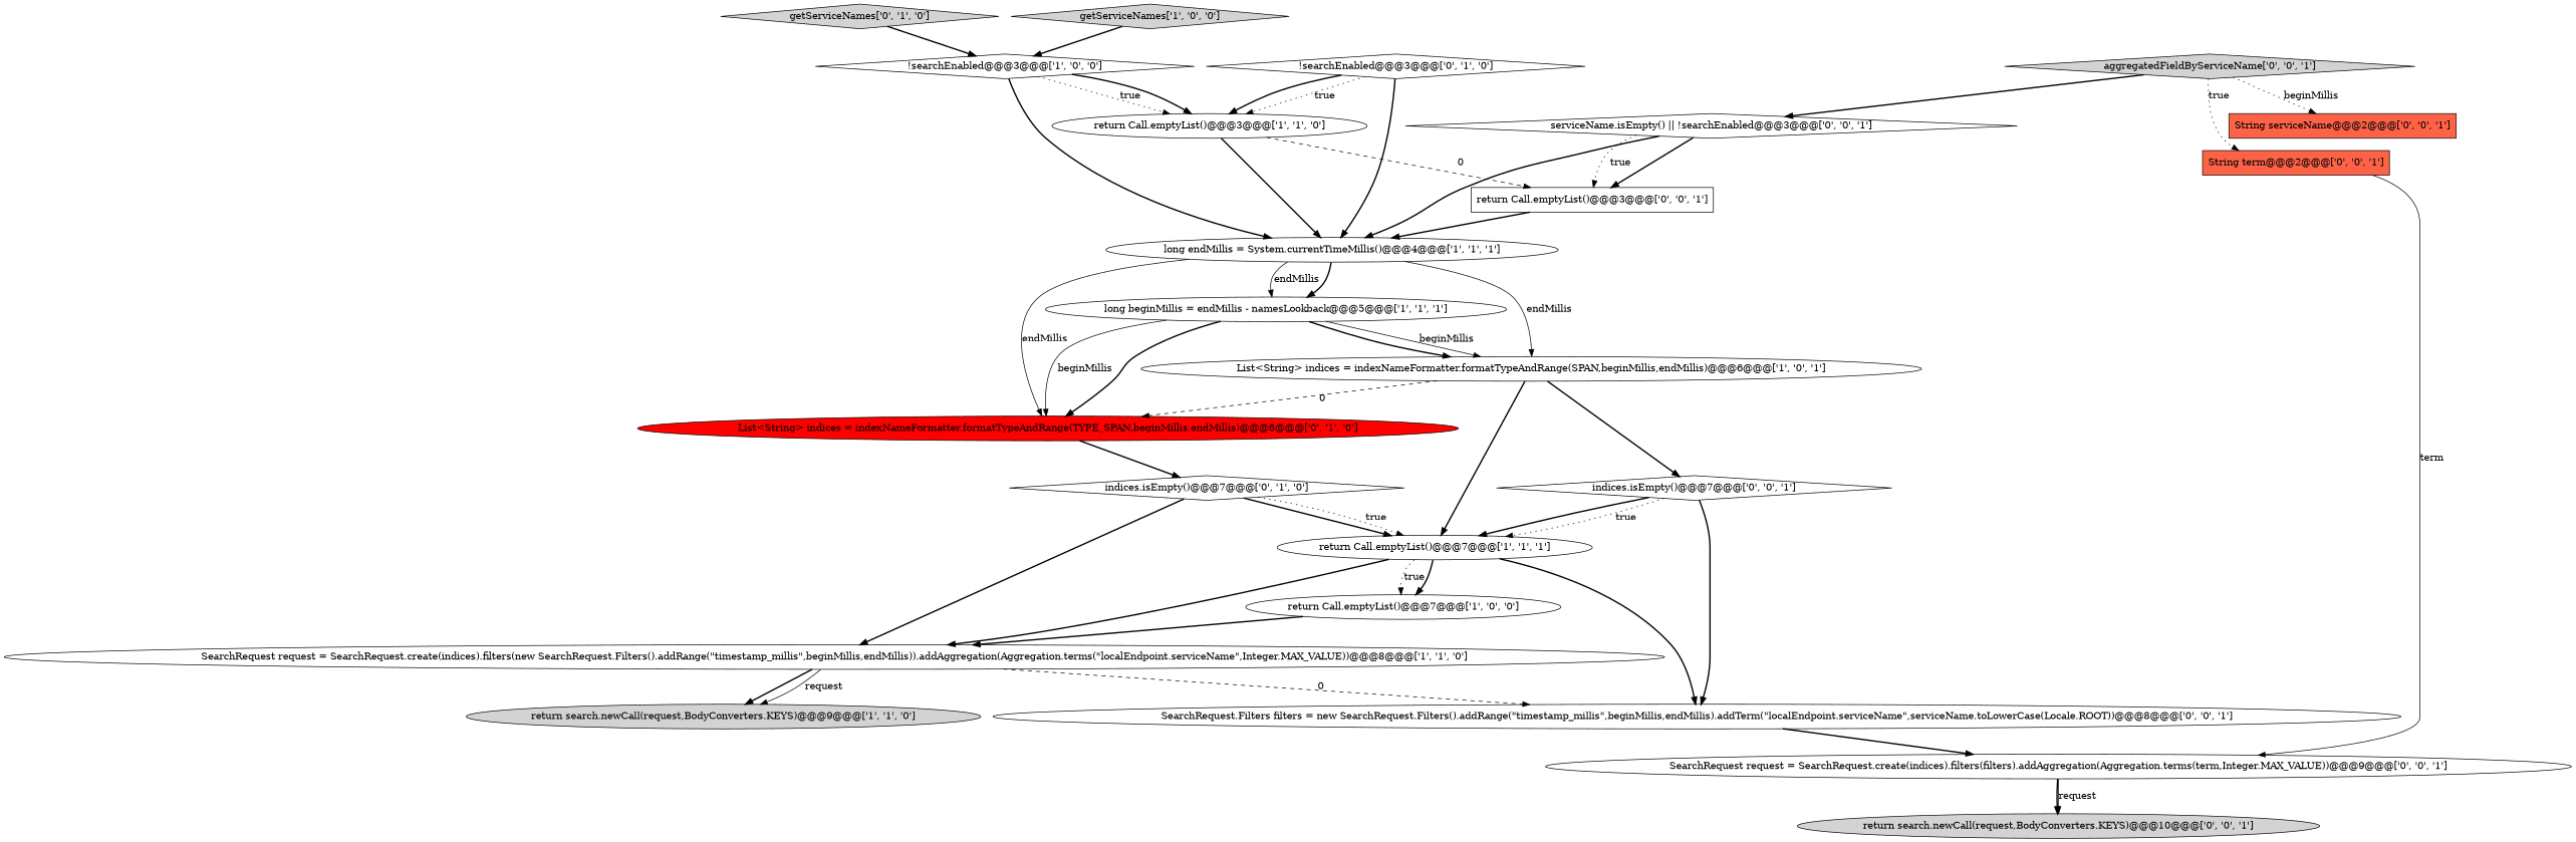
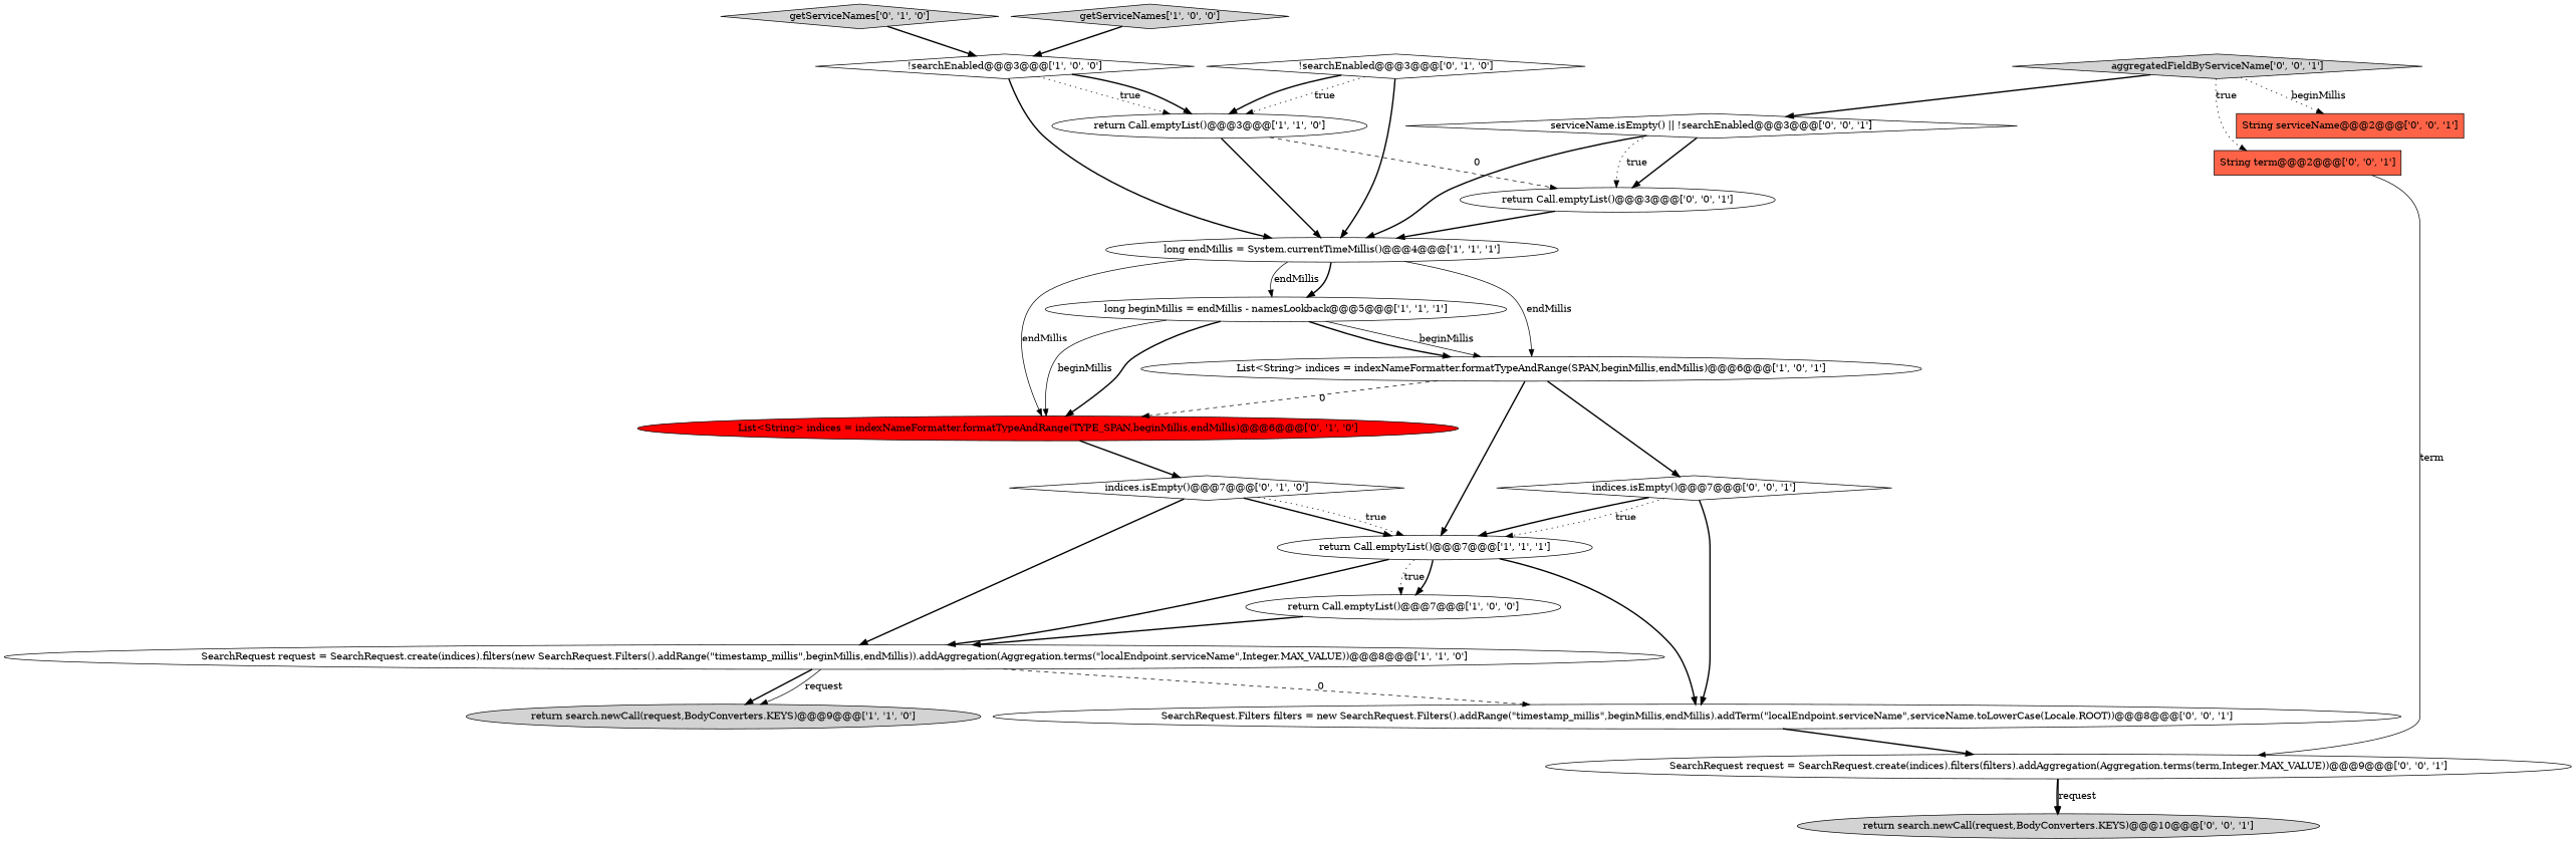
  digraph {
    node [fillcolor=white shape=ellipse style=filled]
    edge [style=bold]
    n1 [label="List<String> indices = indexNameFormatter.formatTypeAndRange(SPAN,beginMillis,endMillis)@@@6@@@['1', '0', '1']"]
    n2 [label="indices.isEmpty()@@@7@@@['0', '0', '1']" shape=diamond]
    n3 [fillcolor=red label="List<String> indices = indexNameFormatter.formatTypeAndRange(TYPE_SPAN,beginMillis,endMillis)@@@6@@@['0', '1', '0']"]
    n4 [label="return Call.emptyList()@@@7@@@['1', '1', '1']"]
    n5 [label="SearchRequest.Filters filters = new SearchRequest.Filters().addRange(\"timestamp_millis\",beginMillis,endMillis).addTerm(\"localEndpoint.serviceName\",serviceName.toLowerCase(Locale.ROOT))@@@8@@@['0', '0', '1']"]
    n6 [label="indices.isEmpty()@@@7@@@['0', '1', '0']" shape=diamond]
    n7 [label="return Call.emptyList()@@@7@@@['1', '0', '0']"]
    n8 [label="SearchRequest request = SearchRequest.create(indices).filters(new SearchRequest.Filters().addRange(\"timestamp_millis\",beginMillis,endMillis)).addAggregation(Aggregation.terms(\"localEndpoint.serviceName\",Integer.MAX_VALUE))@@@8@@@['1', '1', '0']"]
    n9 [fillcolor=lightgray label="return search.newCall(request,BodyConverters.KEYS)@@@9@@@['1', '1', '0']"]
    n10 [label="serviceName.isEmpty() || !searchEnabled@@@3@@@['0', '0', '1']" shape=diamond]
-   n11 [label="return Call.emptyList()@@@3@@@['0', '0', '1']" shape=box]
+   n11 [label="return Call.emptyList()@@@3@@@['0', '0', '1']"]
    n12 [label="long endMillis = System.currentTimeMillis()@@@4@@@['1', '1', '1']"]
    n13 [label="long beginMillis = endMillis - namesLookback@@@5@@@['1', '1', '1']"]
    n14 [label="!searchEnabled@@@3@@@['1', '0', '0']" shape=diamond]
    n15 [label="return Call.emptyList()@@@3@@@['1', '1', '0']"]
    n16 [fillcolor=lightgray label="getServiceNames['0', '1', '0']" shape=diamond]
    n17 [label="!searchEnabled@@@3@@@['0', '1', '0']" shape=diamond]
    n18 [label="SearchRequest request = SearchRequest.create(indices).filters(filters).addAggregation(Aggregation.terms(term,Integer.MAX_VALUE))@@@9@@@['0', '0', '1']"]
    n19 [fillcolor=lightgray label="return search.newCall(request,BodyConverters.KEYS)@@@10@@@['0', '0', '1']"]
    n20 [fillcolor=tomato label="String serviceName@@@2@@@['0', '0', '1']" shape=box]
    n21 [fillcolor=tomato label="String term@@@2@@@['0', '0', '1']" shape=box]
    n22 [fillcolor=lightgray label="getServiceNames['1', '0', '0']" shape=diamond]
    n23 [fillcolor=lightgray label="aggregatedFieldByServiceName['0', '0', '1']" shape=diamond]
    n1 -> n2
    n1 -> n3 [label=0 style=dashed]
    n1 -> n4
    n2 -> n4 [label=true style=dotted]
    n2 -> n4
    n2 -> n5
    n3 -> n6
    n4 -> n5
    n4 -> n7 [label=true style=dotted]
    n4 -> n7
    n4 -> n8
    n5 -> n18
    n6 -> n4
    n6 -> n4 [label=true style=dotted]
    n6 -> n8
    n7 -> n8
    n8 -> n5 [label=0 style=dashed]
    n8 -> n9
    n8 -> n9 [label=request style=solid]
    n10 -> n11
    n10 -> n11 [label=true style=dotted]
    n10 -> n12
    n11 -> n12
    n12 -> n1 [label=endMillis style=solid]
    n12 -> n3 [label=endMillis style=solid]
    n12 -> n13
    n12 -> n13 [label=endMillis style=solid]
    n13 -> n1 [label=beginMillis style=solid]
    n13 -> n1
    n13 -> n3 [label=beginMillis style=solid]
    n13 -> n3
    n14 -> n12
    n14 -> n15 [label=true style=dotted]
    n14 -> n15
    n15 -> n11 [label=0 style=dashed]
    n15 -> n12
    n16 -> n14
    n17 -> n12
    n17 -> n15
    n17 -> n15 [label=true style=dotted]
    n18 -> n19
    n18 -> n19 [label=request style=solid]
    n21 -> n18 [label=term style=solid]
    n22 -> n14
    n23 -> n10
    n23 -> n20 [label=beginMillis style=dotted]
    n23 -> n21 [label=true style=dotted]
  }
